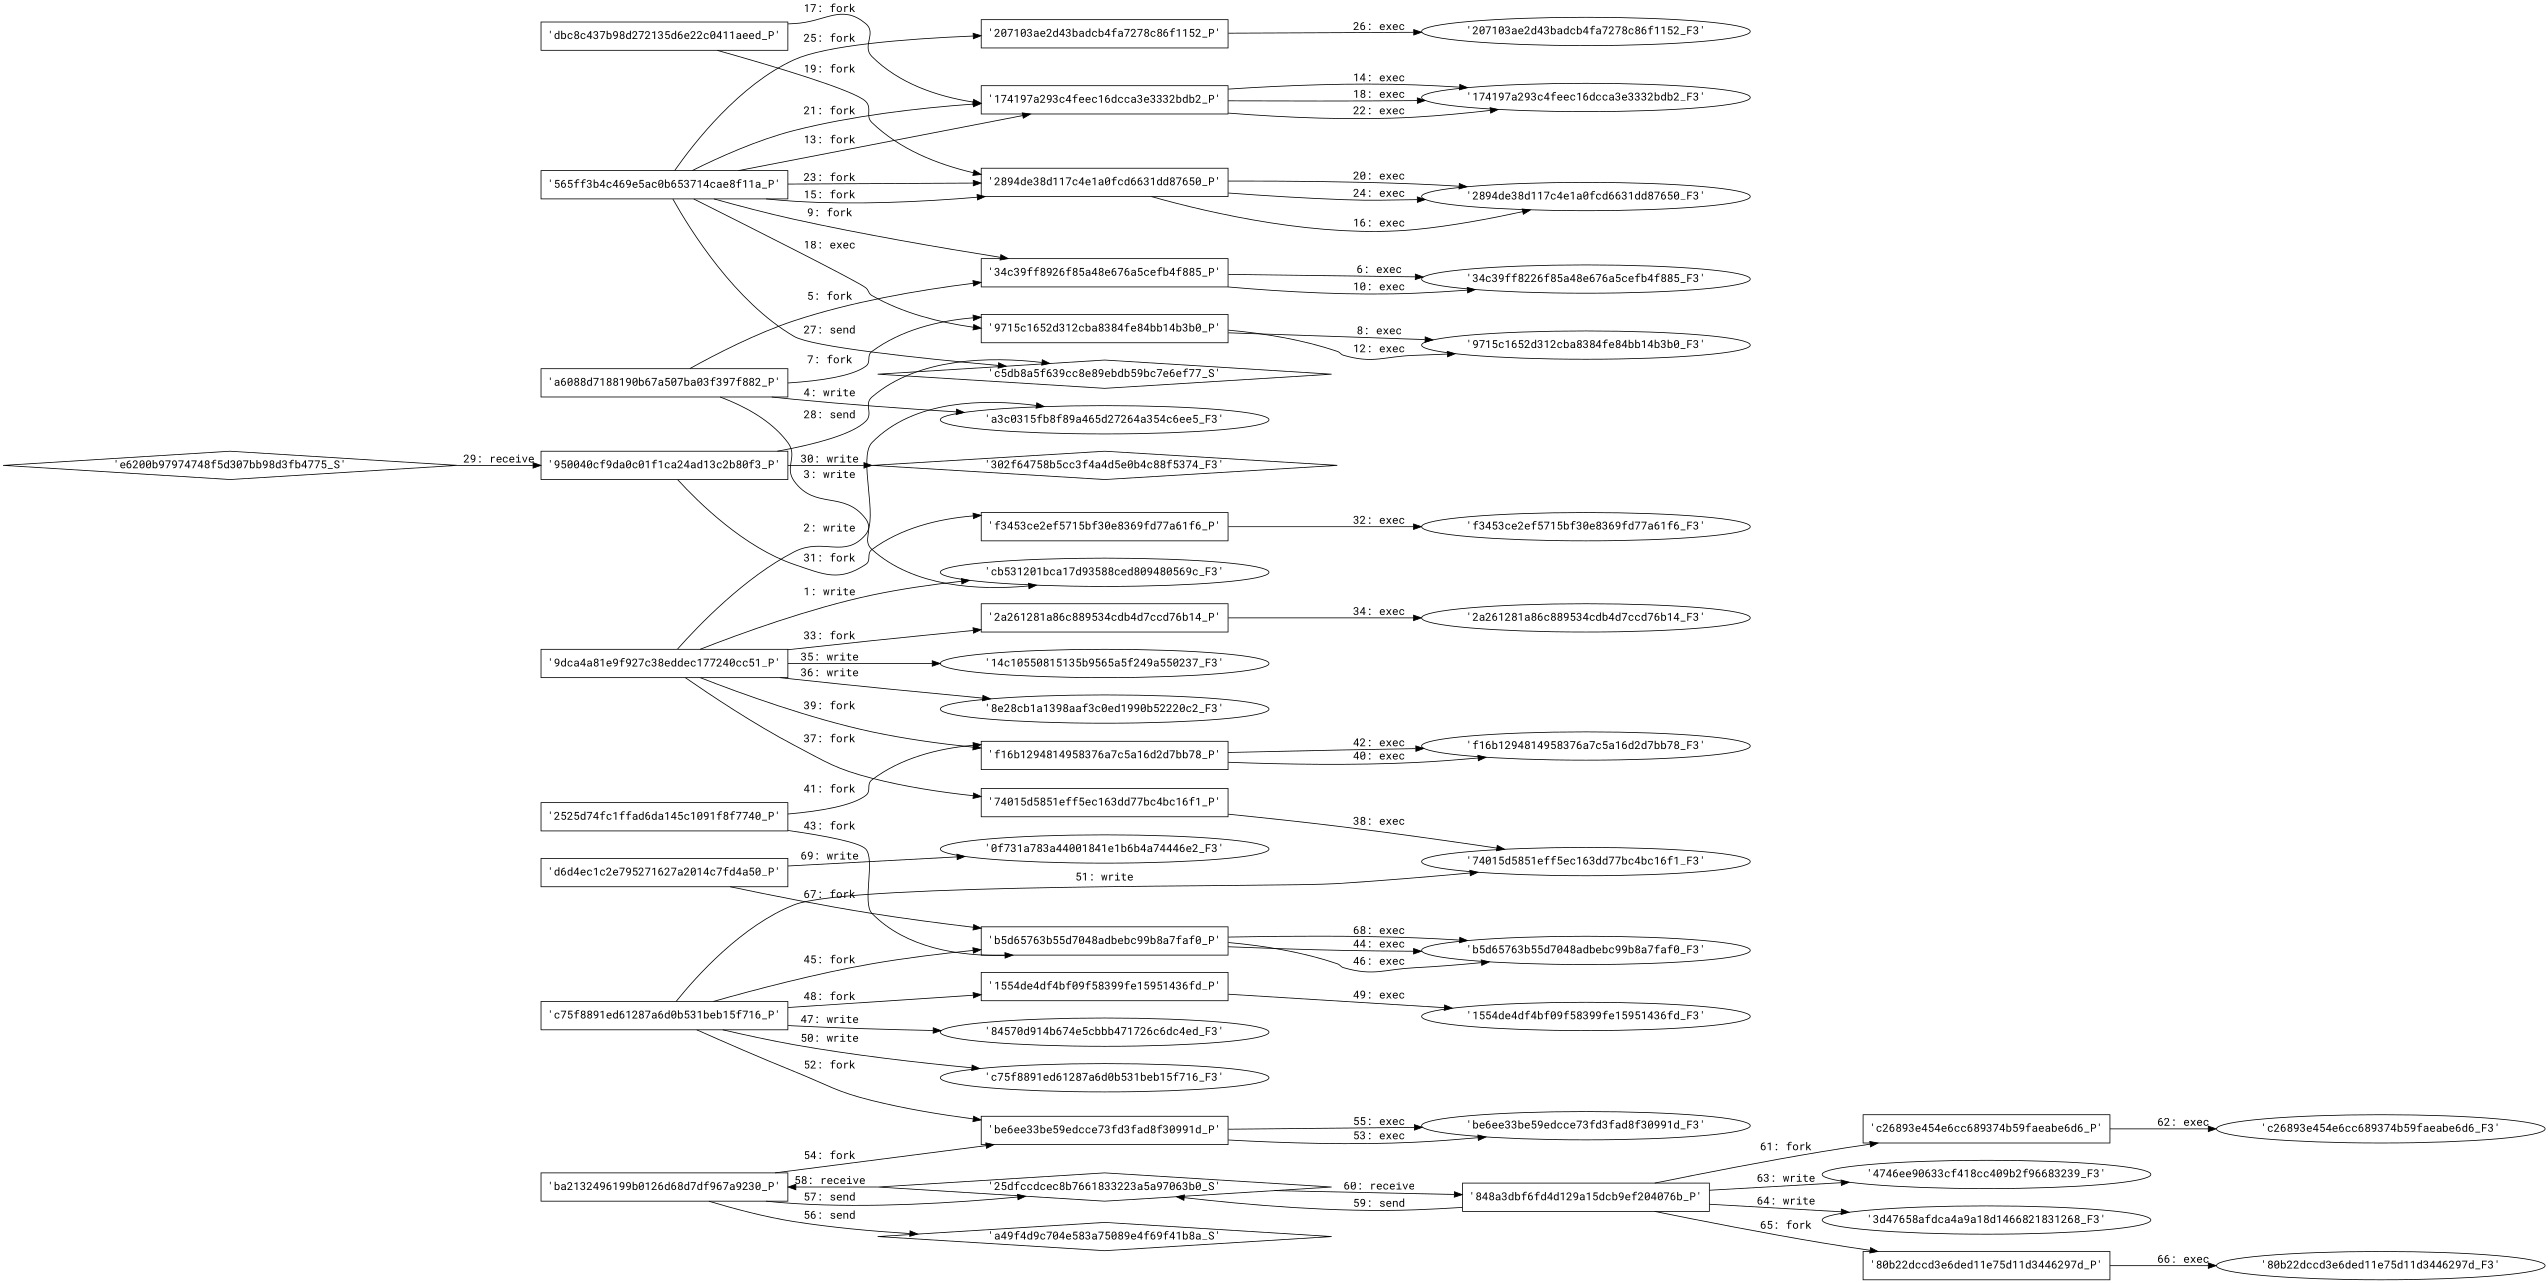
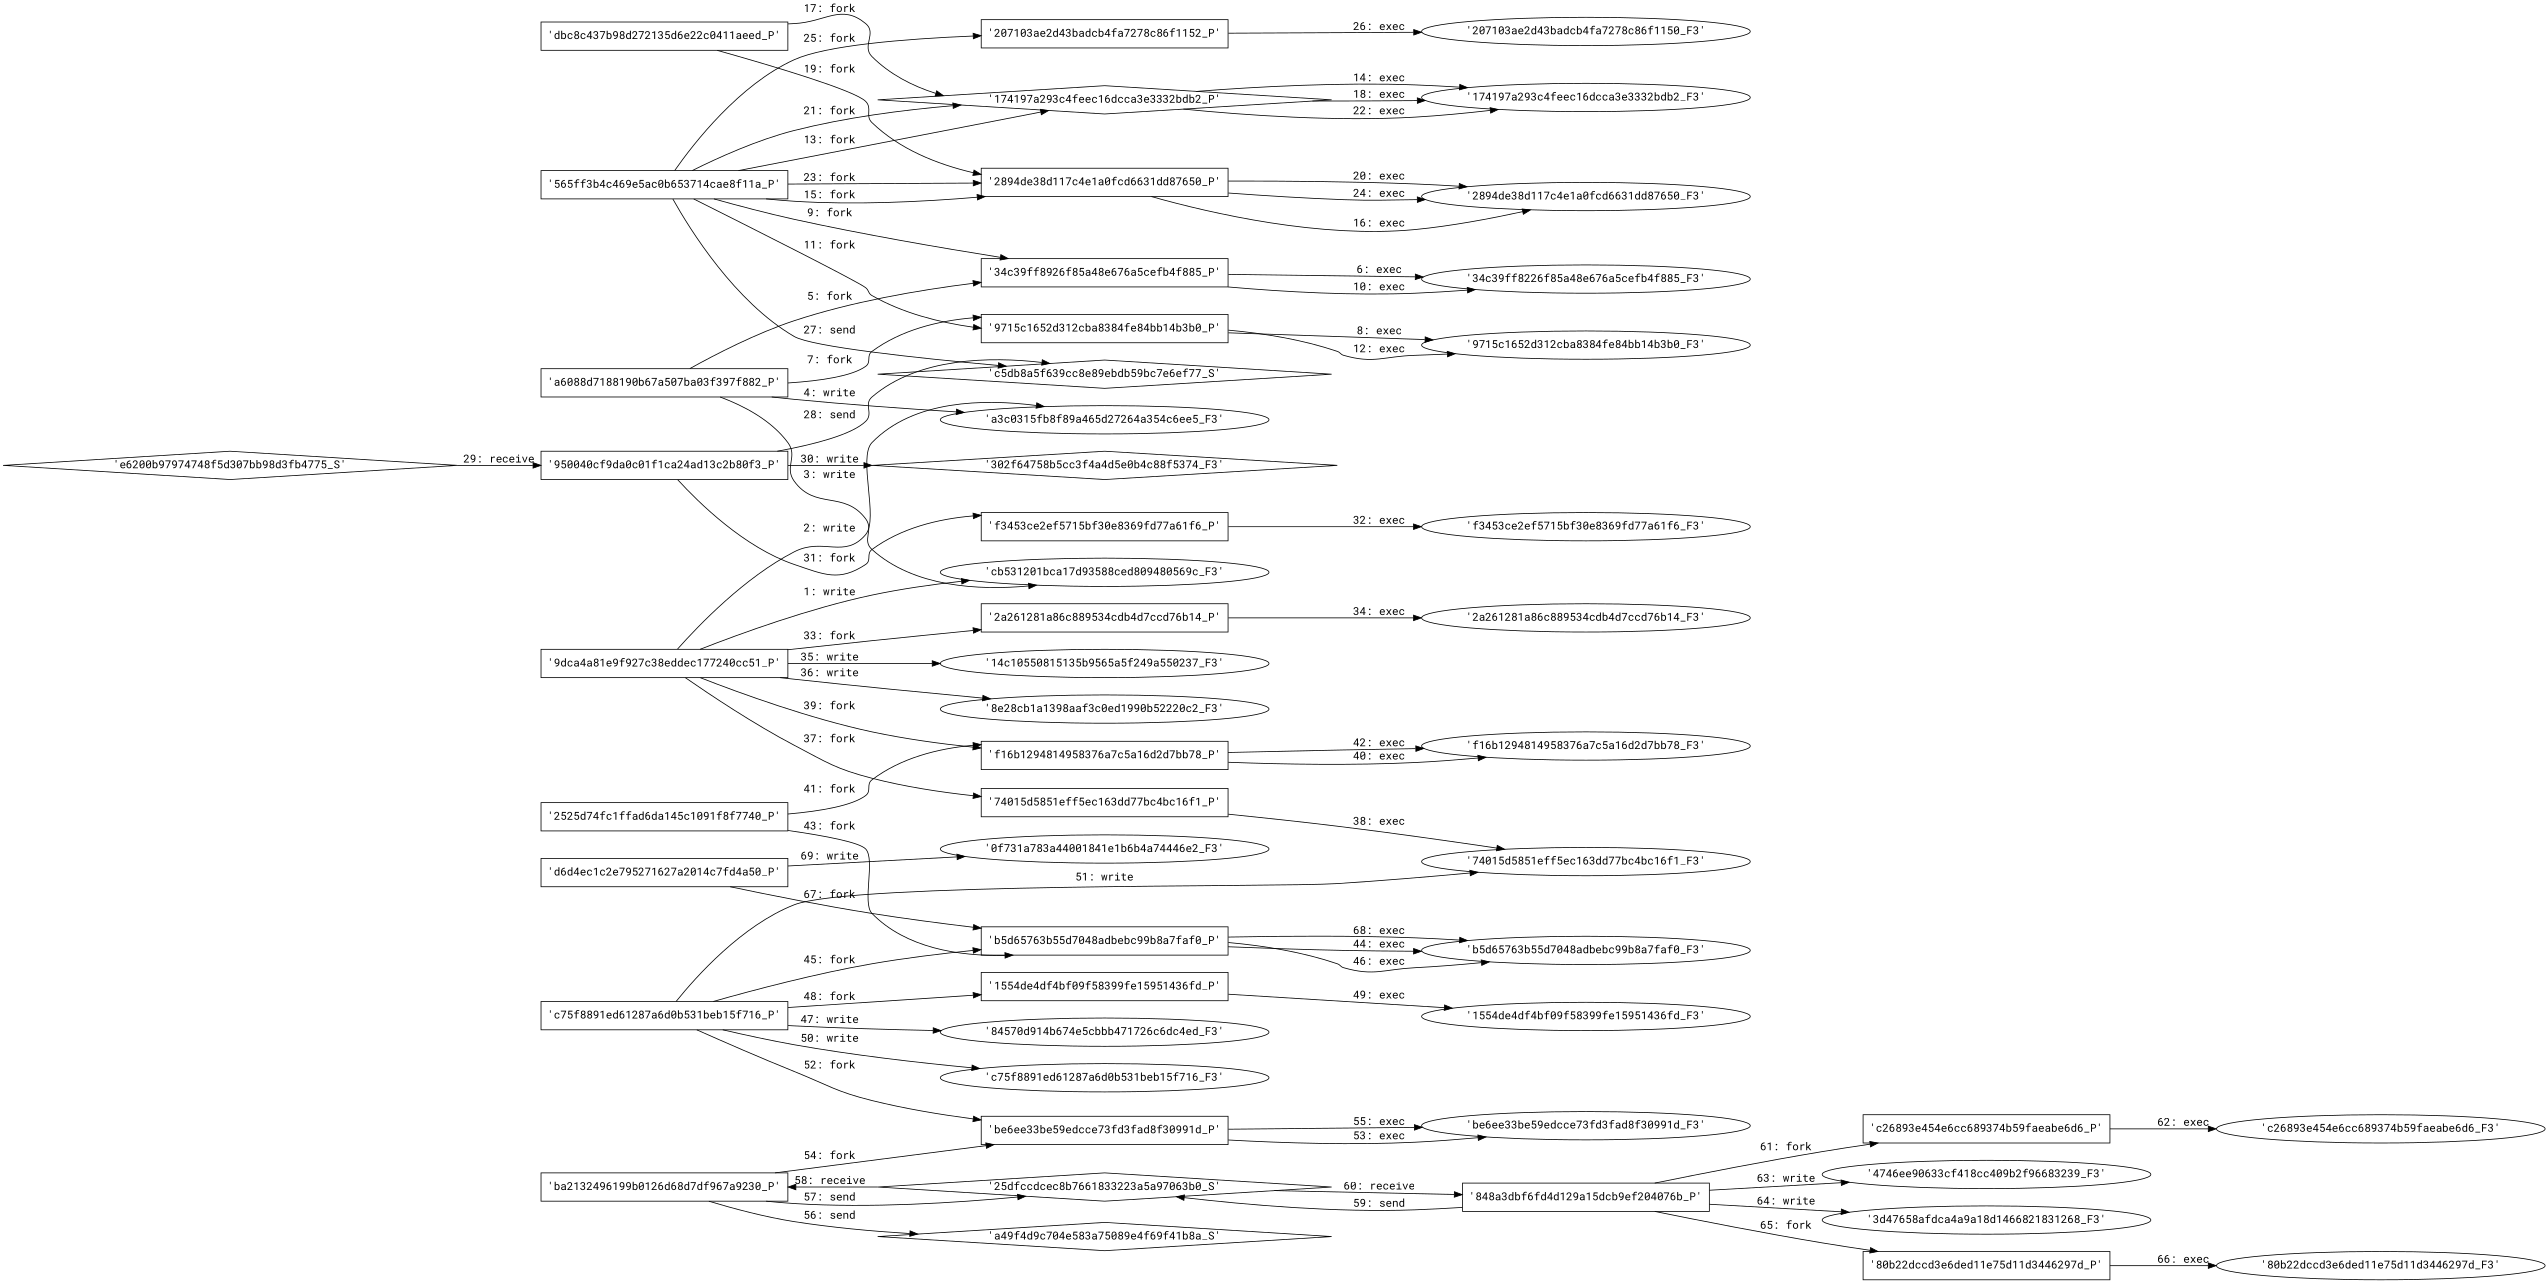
  digraph {
    engine=neato
    fixedsize=false
    fontname="Roboto Mono"
    fontsize=10
    nodesep=0.3
    rankdir=LR
    ranksep=0
    splines=true
    node [fontname="Roboto Mono" node_type=Process shape=box]
    edge [fontname="Roboto Mono"]
    "'cb531201bca17d93588ced809480569c_F3'" [node_type=file shape=ellipse]
    "'9dca4a81e9f927c38eddec177240cc51_P'"
    "'a3c0315fb8f89a465d27264a354c6ee5_F3'" [node_type=file shape=ellipse]
    "'2a261281a86c889534cdb4d7ccd76b14_P'"
    "'14c10550815135b9565a5f249a550237_F3'" [node_type=file shape=ellipse]
    "'8e28cb1a1398aaf3c0ed1990b52220c2_F3'" [node_type=file shape=ellipse]
    "'74015d5851eff5ec163dd77bc4bc16f1_P'"
    "'f16b1294814958376a7c5a16d2d7bb78_P'"
    "'2a261281a86c889534cdb4d7ccd76b14_F3'" [node_type=File shape=ellipse]
    "'74015d5851eff5ec163dd77bc4bc16f1_F3'" [node_type=file shape=ellipse]
    "'f16b1294814958376a7c5a16d2d7bb78_F3'" [node_type=File shape=ellipse]
    "'a6088d7188190b67a507ba03f397f882_P'"
    "'34c39ff8926f85a48e676a5cefb4f885_P'"
    "'9715c1652d312cba8384fe84bb14b3b0_P'"
    n15 [label="'34c39ff8226f85a48e676a5cefb4f885_F3'" node_type=File shape=ellipse]
    "'9715c1652d312cba8384fe84bb14b3b0_F3'" [node_type=File shape=ellipse]
    "'565ff3b4c469e5ac0b653714cae8f11a_P'"
-   "'174197a293c4feec16dcca3e3332bdb2_P'"
+   "'174197a293c4feec16dcca3e3332bdb2_P'" [shape=diamond]
    "'2894de38d117c4e1a0fcd6631dd87650_P'"
    "'207103ae2d43badcb4fa7278c86f1152_P'"
    "'c5db8a5f639cc8e89ebdb59bc7e6ef77_S'" [node_type=Socket shape=diamond]
    "'174197a293c4feec16dcca3e3332bdb2_F3'" [node_type=File shape=ellipse]
    "'2894de38d117c4e1a0fcd6631dd87650_F3'" [node_type=File shape=ellipse]
-   "'207103ae2d43badcb4fa7278c86f1152_F3'" [node_type=File shape=ellipse]
+   "'207103ae2d43badcb4fa7278c86f1152_F3'" [node_type=File shape=ellipse label="'207103ae2d43badcb4fa7278c86f1150_F3'"]
    "'dbc8c437b98d272135d6e22c0411aeed_P'"
    "'950040cf9da0c01f1ca24ad13c2b80f3_P'"
    "'302f64758b5cc3f4a4d5e0b4c88f5374_F3'" [node_type=file shape=diamond]
    "'f3453ce2ef5715bf30e8369fd77a61f6_P'"
    "'f3453ce2ef5715bf30e8369fd77a61f6_F3'" [node_type=File shape=ellipse]
    "'e6200b97974748f5d307bb98d3fb4775_S'" [node_type=Socket shape=diamond]
    "'2525d74fc1ffad6da145c1091f8f7740_P'"
    "'b5d65763b55d7048adbebc99b8a7faf0_P'"
    "'b5d65763b55d7048adbebc99b8a7faf0_F3'" [node_type=File shape=ellipse]
    "'c75f8891ed61287a6d0b531beb15f716_P'"
    "'84570d914b674e5cbbb471726c6dc4ed_F3'" [node_type=file shape=ellipse]
    "'1554de4df4bf09f58399fe15951436fd_P'"
    "'c75f8891ed61287a6d0b531beb15f716_F3'" [node_type=file shape=ellipse]
    "'be6ee33be59edcce73fd3fad8f30991d_P'"
    "'1554de4df4bf09f58399fe15951436fd_F3'" [node_type=File shape=ellipse]
    "'be6ee33be59edcce73fd3fad8f30991d_F3'" [node_type=File shape=ellipse]
    "'ba2132496199b0126d68d7df967a9230_P'"
    "'a49f4d9c704e583a75089e4f69f41b8a_S'" [node_type=Socket shape=diamond]
    "'25dfccdcec8b7661833223a5a97063b0_S'" [node_type=Socket shape=diamond]
    "'848a3dbf6fd4d129a15dcb9ef204076b_P'"
    "'c26893e454e6cc689374b59faeabe6d6_P'"
    "'4746ee90633cf418cc409b2f96683239_F3'" [node_type=file shape=ellipse]
    "'3d47658afdca4a9a18d1466821831268_F3'" [node_type=file shape=ellipse]
    "'80b22dccd3e6ded11e75d11d3446297d_P'"
    "'c26893e454e6cc689374b59faeabe6d6_F3'" [node_type=File shape=ellipse]
    "'80b22dccd3e6ded11e75d11d3446297d_F3'" [node_type=File shape=ellipse]
    "'d6d4ec1c2e795271627a2014c7fd4a50_P'"
    "'0f731a783a44001841e1b6b4a74446e2_F3'" [node_type=file shape=ellipse]
    "'9dca4a81e9f927c38eddec177240cc51_P'" -> "'cb531201bca17d93588ced809480569c_F3'" [label="1: write"]
    "'9dca4a81e9f927c38eddec177240cc51_P'" -> "'a3c0315fb8f89a465d27264a354c6ee5_F3'" [label="2: write"]
    "'9dca4a81e9f927c38eddec177240cc51_P'" -> "'2a261281a86c889534cdb4d7ccd76b14_P'" [label="33: fork"]
    "'9dca4a81e9f927c38eddec177240cc51_P'" -> "'14c10550815135b9565a5f249a550237_F3'" [label="35: write"]
    "'9dca4a81e9f927c38eddec177240cc51_P'" -> "'8e28cb1a1398aaf3c0ed1990b52220c2_F3'" [label="36: write"]
    "'9dca4a81e9f927c38eddec177240cc51_P'" -> "'74015d5851eff5ec163dd77bc4bc16f1_P'" [label="37: fork"]
    "'9dca4a81e9f927c38eddec177240cc51_P'" -> "'f16b1294814958376a7c5a16d2d7bb78_P'" [label="39: fork"]
    "'2a261281a86c889534cdb4d7ccd76b14_P'" -> "'2a261281a86c889534cdb4d7ccd76b14_F3'" [label="34: exec"]
    "'74015d5851eff5ec163dd77bc4bc16f1_P'" -> "'74015d5851eff5ec163dd77bc4bc16f1_F3'" [label="38: exec"]
    "'f16b1294814958376a7c5a16d2d7bb78_P'" -> "'f16b1294814958376a7c5a16d2d7bb78_F3'" [label="40: exec"]
    "'f16b1294814958376a7c5a16d2d7bb78_P'" -> "'f16b1294814958376a7c5a16d2d7bb78_F3'" [label="42: exec"]
    "'a6088d7188190b67a507ba03f397f882_P'" -> "'cb531201bca17d93588ced809480569c_F3'" [label="3: write"]
    "'a6088d7188190b67a507ba03f397f882_P'" -> "'a3c0315fb8f89a465d27264a354c6ee5_F3'" [label="4: write"]
    "'a6088d7188190b67a507ba03f397f882_P'" -> "'34c39ff8926f85a48e676a5cefb4f885_P'" [label="5: fork"]
    "'a6088d7188190b67a507ba03f397f882_P'" -> "'9715c1652d312cba8384fe84bb14b3b0_P'" [label="7: fork"]
    "'34c39ff8926f85a48e676a5cefb4f885_P'" -> n15 [label="6: exec"]
    "'34c39ff8926f85a48e676a5cefb4f885_P'" -> n15 [label="10: exec"]
    "'9715c1652d312cba8384fe84bb14b3b0_P'" -> "'9715c1652d312cba8384fe84bb14b3b0_F3'" [label="8: exec"]
    "'9715c1652d312cba8384fe84bb14b3b0_P'" -> "'9715c1652d312cba8384fe84bb14b3b0_F3'" [label="12: exec"]
    "'565ff3b4c469e5ac0b653714cae8f11a_P'" -> "'34c39ff8926f85a48e676a5cefb4f885_P'" [label="9: fork"]
-   "'565ff3b4c469e5ac0b653714cae8f11a_P'" -> "'9715c1652d312cba8384fe84bb14b3b0_P'" [label="18: exec"]
+   "'565ff3b4c469e5ac0b653714cae8f11a_P'" -> "'9715c1652d312cba8384fe84bb14b3b0_P'" [label="11: fork"]
    "'565ff3b4c469e5ac0b653714cae8f11a_P'" -> "'174197a293c4feec16dcca3e3332bdb2_P'" [label="13: fork"]
    "'565ff3b4c469e5ac0b653714cae8f11a_P'" -> "'174197a293c4feec16dcca3e3332bdb2_P'" [label="21: fork"]
    "'565ff3b4c469e5ac0b653714cae8f11a_P'" -> "'2894de38d117c4e1a0fcd6631dd87650_P'" [label="15: fork"]
    "'565ff3b4c469e5ac0b653714cae8f11a_P'" -> "'2894de38d117c4e1a0fcd6631dd87650_P'" [label="23: fork"]
    "'565ff3b4c469e5ac0b653714cae8f11a_P'" -> "'207103ae2d43badcb4fa7278c86f1152_P'" [label="25: fork"]
    "'565ff3b4c469e5ac0b653714cae8f11a_P'" -> "'c5db8a5f639cc8e89ebdb59bc7e6ef77_S'" [label="27: send"]
    "'174197a293c4feec16dcca3e3332bdb2_P'" -> "'174197a293c4feec16dcca3e3332bdb2_F3'" [label="14: exec"]
    "'174197a293c4feec16dcca3e3332bdb2_P'" -> "'174197a293c4feec16dcca3e3332bdb2_F3'" [label="18: exec"]
    "'174197a293c4feec16dcca3e3332bdb2_P'" -> "'174197a293c4feec16dcca3e3332bdb2_F3'" [label="22: exec"]
    "'2894de38d117c4e1a0fcd6631dd87650_P'" -> "'2894de38d117c4e1a0fcd6631dd87650_F3'" [label="16: exec"]
    "'2894de38d117c4e1a0fcd6631dd87650_P'" -> "'2894de38d117c4e1a0fcd6631dd87650_F3'" [label="20: exec"]
    "'2894de38d117c4e1a0fcd6631dd87650_P'" -> "'2894de38d117c4e1a0fcd6631dd87650_F3'" [label="24: exec"]
    "'207103ae2d43badcb4fa7278c86f1152_P'" -> "'207103ae2d43badcb4fa7278c86f1152_F3'" [label="26: exec"]
    "'dbc8c437b98d272135d6e22c0411aeed_P'" -> "'174197a293c4feec16dcca3e3332bdb2_P'" [label="17: fork"]
    "'dbc8c437b98d272135d6e22c0411aeed_P'" -> "'2894de38d117c4e1a0fcd6631dd87650_P'" [label="19: fork"]
    "'950040cf9da0c01f1ca24ad13c2b80f3_P'" -> "'c5db8a5f639cc8e89ebdb59bc7e6ef77_S'" [label="28: send"]
    "'950040cf9da0c01f1ca24ad13c2b80f3_P'" -> "'302f64758b5cc3f4a4d5e0b4c88f5374_F3'" [label="30: write"]
    "'950040cf9da0c01f1ca24ad13c2b80f3_P'" -> "'f3453ce2ef5715bf30e8369fd77a61f6_P'" [label="31: fork"]
    "'f3453ce2ef5715bf30e8369fd77a61f6_P'" -> "'f3453ce2ef5715bf30e8369fd77a61f6_F3'" [label="32: exec"]
    "'e6200b97974748f5d307bb98d3fb4775_S'" -> "'950040cf9da0c01f1ca24ad13c2b80f3_P'" [label="29: receive"]
    "'2525d74fc1ffad6da145c1091f8f7740_P'" -> "'f16b1294814958376a7c5a16d2d7bb78_P'" [label="41: fork"]
    "'2525d74fc1ffad6da145c1091f8f7740_P'" -> "'b5d65763b55d7048adbebc99b8a7faf0_P'" [label="43: fork"]
    "'b5d65763b55d7048adbebc99b8a7faf0_P'" -> "'b5d65763b55d7048adbebc99b8a7faf0_F3'" [label="44: exec"]
    "'b5d65763b55d7048adbebc99b8a7faf0_P'" -> "'b5d65763b55d7048adbebc99b8a7faf0_F3'" [label="46: exec"]
    "'b5d65763b55d7048adbebc99b8a7faf0_P'" -> "'b5d65763b55d7048adbebc99b8a7faf0_F3'" [label="68: exec"]
    "'c75f8891ed61287a6d0b531beb15f716_P'" -> "'74015d5851eff5ec163dd77bc4bc16f1_F3'" [label="51: write"]
    "'c75f8891ed61287a6d0b531beb15f716_P'" -> "'b5d65763b55d7048adbebc99b8a7faf0_P'" [label="45: fork"]
    "'c75f8891ed61287a6d0b531beb15f716_P'" -> "'84570d914b674e5cbbb471726c6dc4ed_F3'" [label="47: write"]
    "'c75f8891ed61287a6d0b531beb15f716_P'" -> "'1554de4df4bf09f58399fe15951436fd_P'" [label="48: fork"]
    "'c75f8891ed61287a6d0b531beb15f716_P'" -> "'c75f8891ed61287a6d0b531beb15f716_F3'" [label="50: write"]
    "'c75f8891ed61287a6d0b531beb15f716_P'" -> "'be6ee33be59edcce73fd3fad8f30991d_P'" [label="52: fork"]
    "'1554de4df4bf09f58399fe15951436fd_P'" -> "'1554de4df4bf09f58399fe15951436fd_F3'" [label="49: exec"]
    "'be6ee33be59edcce73fd3fad8f30991d_P'" -> "'be6ee33be59edcce73fd3fad8f30991d_F3'" [label="53: exec"]
    "'be6ee33be59edcce73fd3fad8f30991d_P'" -> "'be6ee33be59edcce73fd3fad8f30991d_F3'" [label="55: exec"]
    "'ba2132496199b0126d68d7df967a9230_P'" -> "'be6ee33be59edcce73fd3fad8f30991d_P'" [label="54: fork"]
    "'ba2132496199b0126d68d7df967a9230_P'" -> "'a49f4d9c704e583a75089e4f69f41b8a_S'" [label="56: send"]
    "'ba2132496199b0126d68d7df967a9230_P'" -> "'25dfccdcec8b7661833223a5a97063b0_S'" [label="57: send"]
    "'25dfccdcec8b7661833223a5a97063b0_S'" -> "'ba2132496199b0126d68d7df967a9230_P'" [label="58: receive"]
    "'25dfccdcec8b7661833223a5a97063b0_S'" -> "'848a3dbf6fd4d129a15dcb9ef204076b_P'" [label="60: receive"]
    "'848a3dbf6fd4d129a15dcb9ef204076b_P'" -> "'25dfccdcec8b7661833223a5a97063b0_S'" [label="59: send"]
    "'848a3dbf6fd4d129a15dcb9ef204076b_P'" -> "'c26893e454e6cc689374b59faeabe6d6_P'" [label="61: fork"]
    "'848a3dbf6fd4d129a15dcb9ef204076b_P'" -> "'4746ee90633cf418cc409b2f96683239_F3'" [label="63: write"]
    "'848a3dbf6fd4d129a15dcb9ef204076b_P'" -> "'3d47658afdca4a9a18d1466821831268_F3'" [label="64: write"]
    "'848a3dbf6fd4d129a15dcb9ef204076b_P'" -> "'80b22dccd3e6ded11e75d11d3446297d_P'" [label="65: fork"]
    "'c26893e454e6cc689374b59faeabe6d6_P'" -> "'c26893e454e6cc689374b59faeabe6d6_F3'" [label="62: exec"]
    "'80b22dccd3e6ded11e75d11d3446297d_P'" -> "'80b22dccd3e6ded11e75d11d3446297d_F3'" [label="66: exec"]
    "'d6d4ec1c2e795271627a2014c7fd4a50_P'" -> "'b5d65763b55d7048adbebc99b8a7faf0_P'" [label="67: fork"]
    "'d6d4ec1c2e795271627a2014c7fd4a50_P'" -> "'0f731a783a44001841e1b6b4a74446e2_F3'" [label="69: write"]
  }
